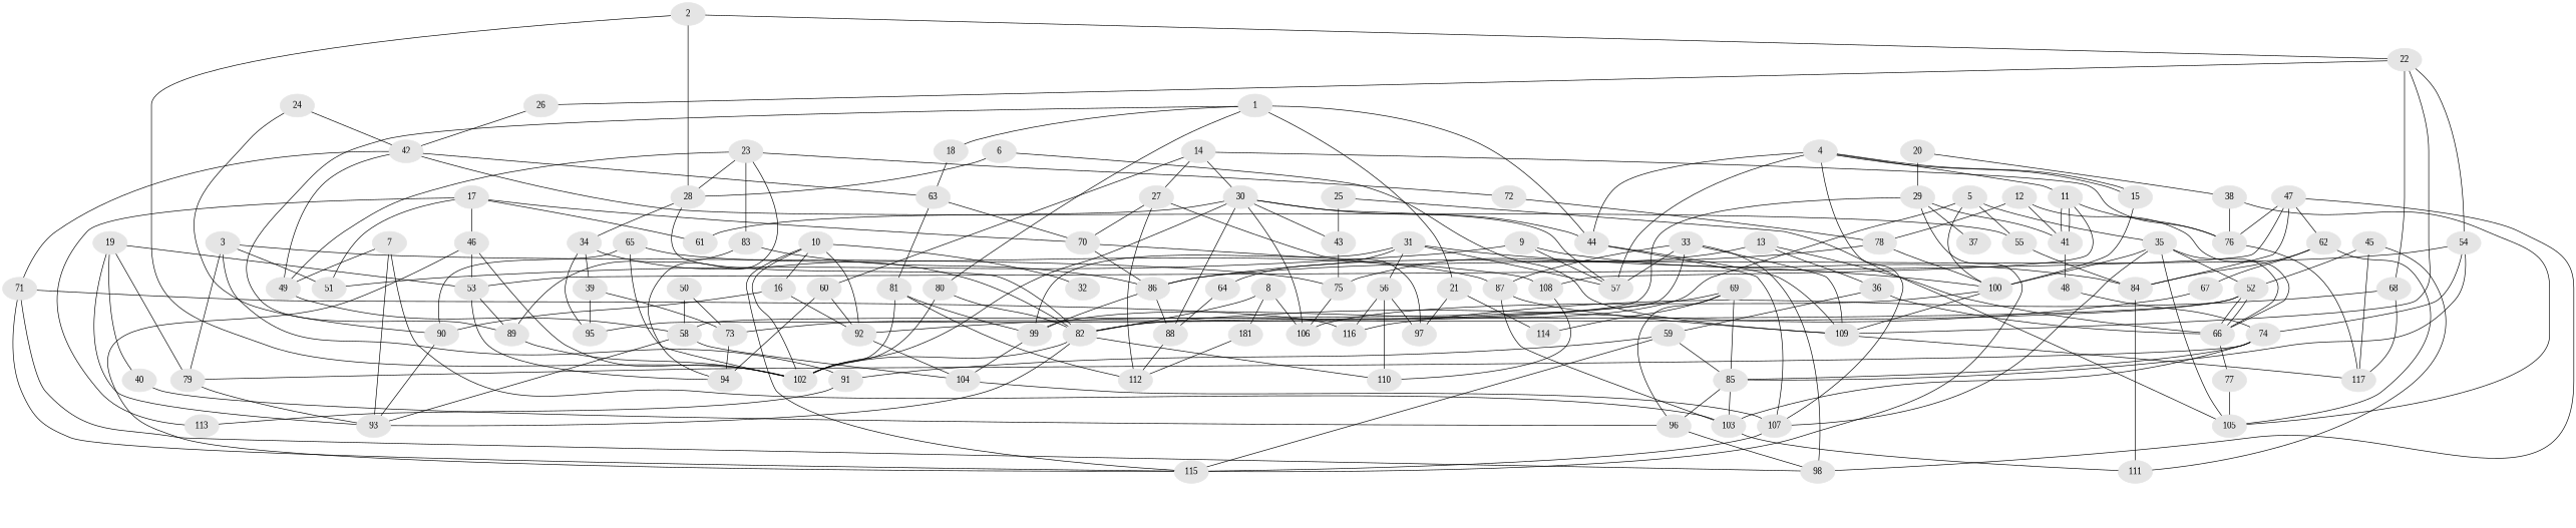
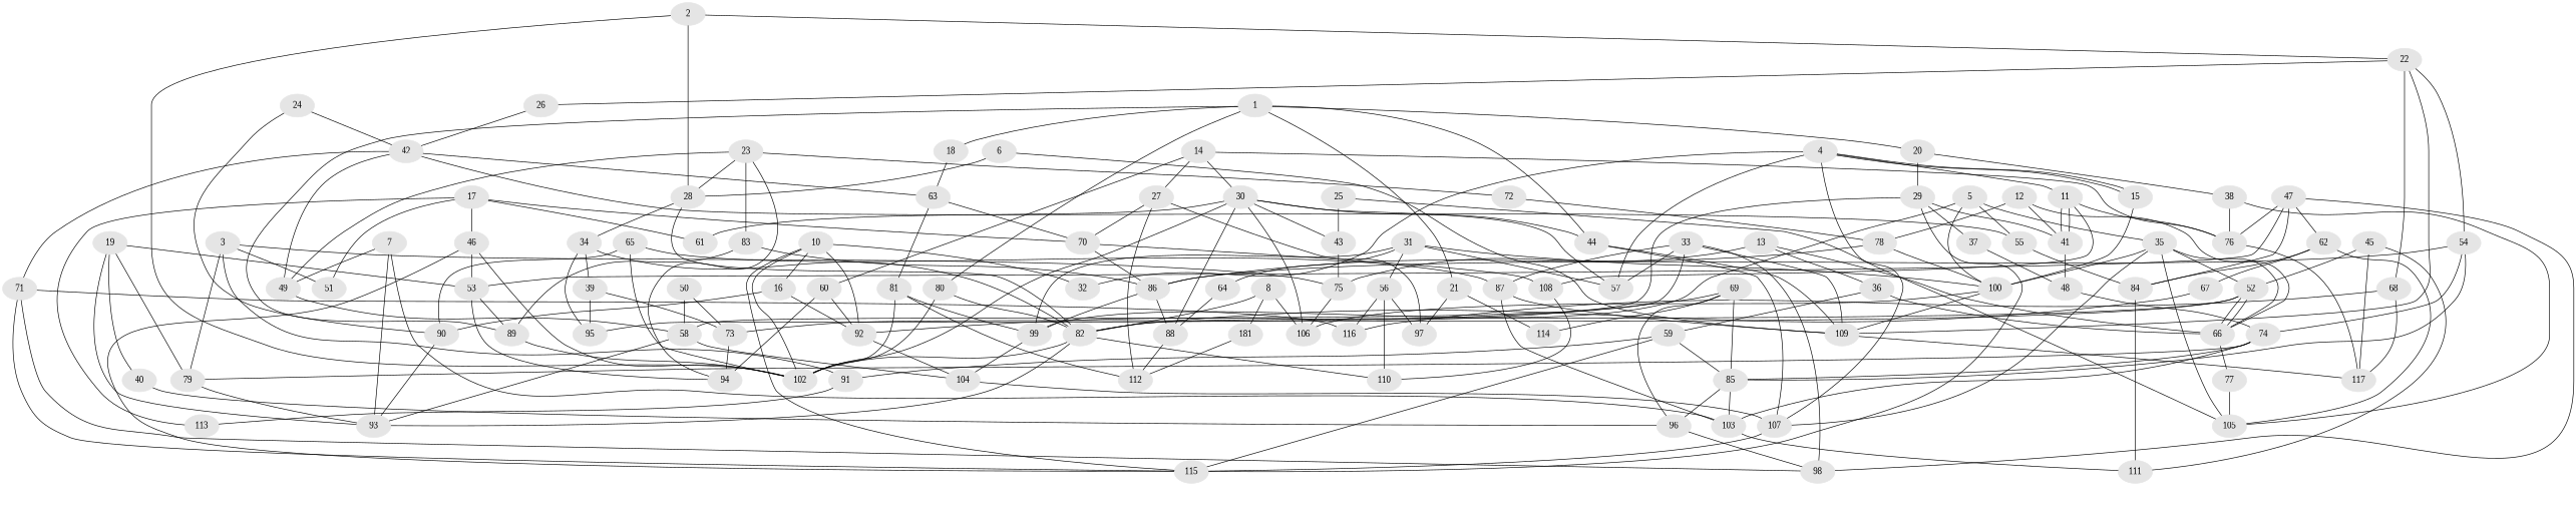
  graph {
    fontname="Liberation Serif"
    node [color=gray90 fontname="Liberation Serif" style=filled]
    edge [fontname="Liberation Serif"]
    1
    18
    20
    21
    44
    80
    89
    63
    29
    38
    97
    114
    107
    109
    102
    82
    2
    22
    28
    26
    54
    68
    34
    3
    51
    75
    79
    91
    106
    93
    113
    4
    11
    15
    32
    57
    41
    76
    108
    100
    115
    5
    35
    55
    99
    66
    105
    52
    84
    104
    6
    117
    7
    49
    103
    58
    111
    8
    n59 [label=181]
    110
    112
-   9
    10
    16
    92
    90
    48
    12
    78
    77
    86
    13
    36
    59
    14
    27
    30
    60
    70
    61
    43
    88
    94
    85
    96
    17
    46
    53
    81
    19
    40
    37
    95
    42
    74
    116
    23
    72
    83
    24
    71
    25
    39
    31
    56
    64
    33
    87
    98
    73
    45
    47
    62
    67
    50
    65
    69
    1 -- 18
+   1 -- 20
    1 -- 21
    1 -- 44
    1 -- 80
    1 -- 89
    18 -- 63
    20 -- 29
    20 -- 38
    21 -- 97
    21 -- 114
    44 -- 107
    44 -- 109
    80 -- 102
    80 -- 82
    89 -- 102
    63 -- 70
    63 -- 81
    29 -- 41
    29 -- 115
    29 -- 37
    29 -- 95
    38 -- 76
    38 -- 105
    107 -- 115
    109 -- 117
    82 -- 102
    82 -- 93
    82 -- 110
    2 -- 102
    2 -- 22
    2 -- 28
    22 -- 109
    22 -- 26
    22 -- 54
    22 -- 68
    28 -- 82
    28 -- 34
    26 -- 42
    54 -- 86
    54 -- 85
    54 -- 74
    68 -- 117
    68 -- 116
    34 -- 82
    34 -- 95
    34 -- 39
    3 -- 51
    3 -- 75
    3 -- 79
    3 -- 91
    75 -- 106
    79 -- 93
    91 -- 113
    4 -- 107
    4 -- 11
    4 -- 15
    4 -- 15
-   4 -- 44
+   4 -- 32
    4 -- 57
    11 -- 41
    11 -- 41
    11 -- 76
    11 -- 108
    15 -- 100
    41 -- 48
    76 -- 117
    108 -- 110
    100 -- 109
    100 -- 106
    5 -- 100
    5 -- 35
    5 -- 55
    5 -- 99
    35 -- 107
    35 -- 100
    35 -- 66
    35 -- 105
    35 -- 52
    55 -- 84
    99 -- 104
    66 -- 77
    52 -- 82
    52 -- 66
    52 -- 66
    52 -- 73
    84 -- 111
    104 -- 107
    6 -- 109
    6 -- 28
    7 -- 93
    7 -- 49
    7 -- 103
    49 -- 58
    103 -- 111
    58 -- 93
    58 -- 104
    8 -- 82
    8 -- 106
    8 -- n59
    n59 -- 112
-   9 -- 51
-   9 -- 57
-   9 -- 84
    10 -- 102
    10 -- 32
    10 -- 115
    10 -- 16
    10 -- 92
    16 -- 92
    16 -- 90
    92 -- 104
    90 -- 93
    48 -- 74
    12 -- 41
    12 -- 66
    12 -- 78
    78 -- 100
    78 -- 86
    77 -- 105
    86 -- 99
    86 -- 88
    13 -- 75
    13 -- 66
    13 -- 36
    36 -- 66
    36 -- 59
    59 -- 91
    59 -- 115
    59 -- 85
    14 -- 76
    14 -- 27
    14 -- 30
    14 -- 60
    27 -- 97
    27 -- 112
    27 -- 70
    30 -- 44
    30 -- 102
    30 -- 106
    30 -- 57
    30 -- 61
    30 -- 43
    30 -- 88
    60 -- 92
    60 -- 94
    70 -- 108
    70 -- 86
    43 -- 75
    88 -- 112
    85 -- 103
    85 -- 96
    96 -- 98
    17 -- 51
    17 -- 113
    17 -- 70
    17 -- 61
    17 -- 46
    46 -- 102
    46 -- 115
    46 -- 53
    53 -- 89
    53 -- 94
    81 -- 102
    81 -- 99
    81 -- 112
    19 -- 79
    19 -- 93
    19 -- 53
    19 -- 40
    40 -- 96
+   37 -- 48
    42 -- 63
    42 -- 55
    42 -- 49
    42 -- 71
    74 -- 79
    74 -- 103
    74 -- 85
    23 -- 28
    23 -- 49
    23 -- 94
    23 -- 72
    23 -- 83
    72 -- 78
    83 -- 89
    83 -- 86
    24 -- 90
    24 -- 42
    71 -- 115
    71 -- 116
    71 -- 98
    25 -- 105
    25 -- 43
    39 -- 95
    39 -- 73
    31 -- 57
    31 -- 100
    31 -- 99
    31 -- 56
    31 -- 64
    56 -- 97
    56 -- 110
    56 -- 116
    64 -- 88
    33 -- 109
    33 -- 57
    33 -- 58
    33 -- 87
    33 -- 98
    87 -- 109
    87 -- 103
    73 -- 94
    45 -- 52
    45 -- 117
    45 -- 111
    47 -- 76
    47 -- 84
    47 -- 53
    47 -- 98
    47 -- 62
    62 -- 105
    62 -- 84
    62 -- 67
    67 -- 82
    50 -- 58
    50 -- 73
    65 -- 102
    65 -- 90
    65 -- 87
    69 -- 114
    69 -- 92
    69 -- 85
    69 -- 96
  }
